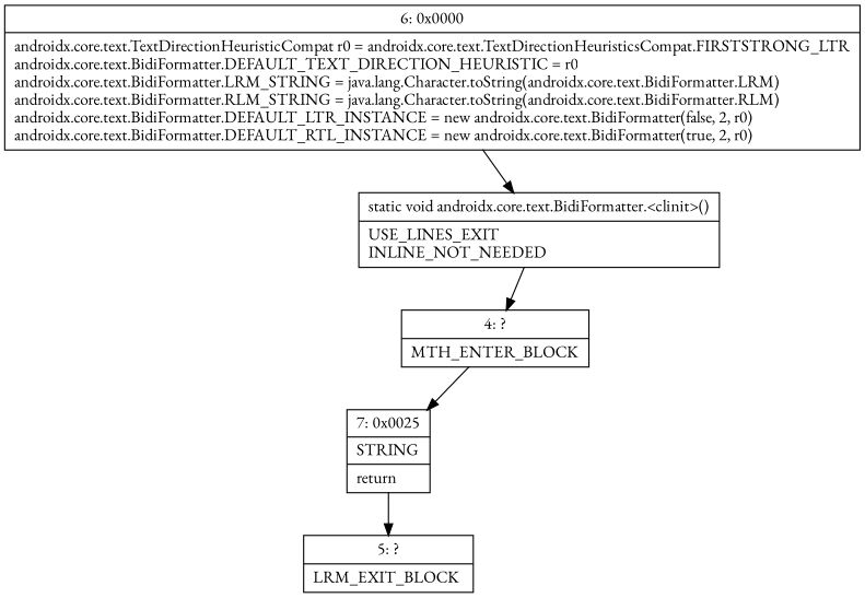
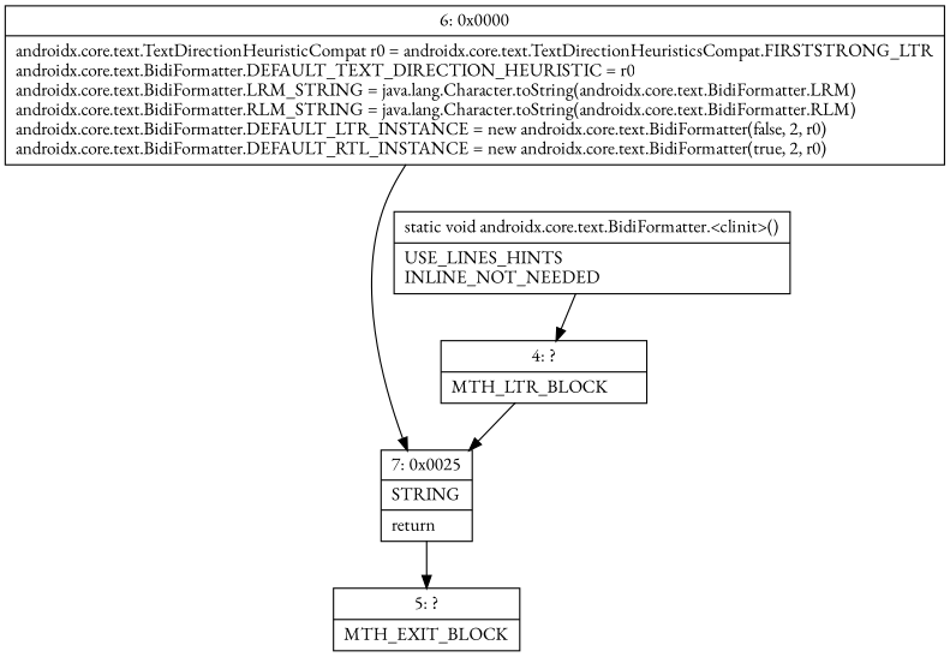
  digraph {
    fontname="EB Garamond"
    node [fontname="EB Garamond" shape=record]
    edge [fontname="EB Garamond"]
-   n1 [label="{4\:\ ?|MTH_ENTER_BLOCK\l}"]
+   n1 [label="{4\:\ ?|MTH_LTR_BLOCK\l}"]
    n2 [label="{7\:\ 0x0025|STRING\l|return\l}"]
    n3 [label="{6\:\ 0x0000|androidx.core.text.TextDirectionHeuristicCompat r0 = androidx.core.text.TextDirectionHeuristicsCompat.FIRSTSTRONG_LTR\landroidx.core.text.BidiFormatter.DEFAULT_TEXT_DIRECTION_HEURISTIC = r0\landroidx.core.text.BidiFormatter.LRM_STRING = java.lang.Character.toString(androidx.core.text.BidiFormatter.LRM)\landroidx.core.text.BidiFormatter.RLM_STRING = java.lang.Character.toString(androidx.core.text.BidiFormatter.RLM)\landroidx.core.text.BidiFormatter.DEFAULT_LTR_INSTANCE = new androidx.core.text.BidiFormatter(false, 2, r0)\landroidx.core.text.BidiFormatter.DEFAULT_RTL_INSTANCE = new androidx.core.text.BidiFormatter(true, 2, r0)\l}"]
-   n4 [label="{5\:\ ?|LRM_EXIT_BLOCK\l}"]
-   n5 [label="{static void androidx.core.text.BidiFormatter.\<clinit\>()  | USE_LINES_EXIT\lINLINE_NOT_NEEDED\l}"]
+   n4 [label="{5\:\ ?|MTH_EXIT_BLOCK\l}"]
+   n5 [label="{static void androidx.core.text.BidiFormatter.\<clinit\>()  | USE_LINES_HINTS\lINLINE_NOT_NEEDED\l}"]
    n1 -> n2
    n2 -> n4
-   n3 -> n5
+   n3 -> n2
    n5 -> n1
  }
